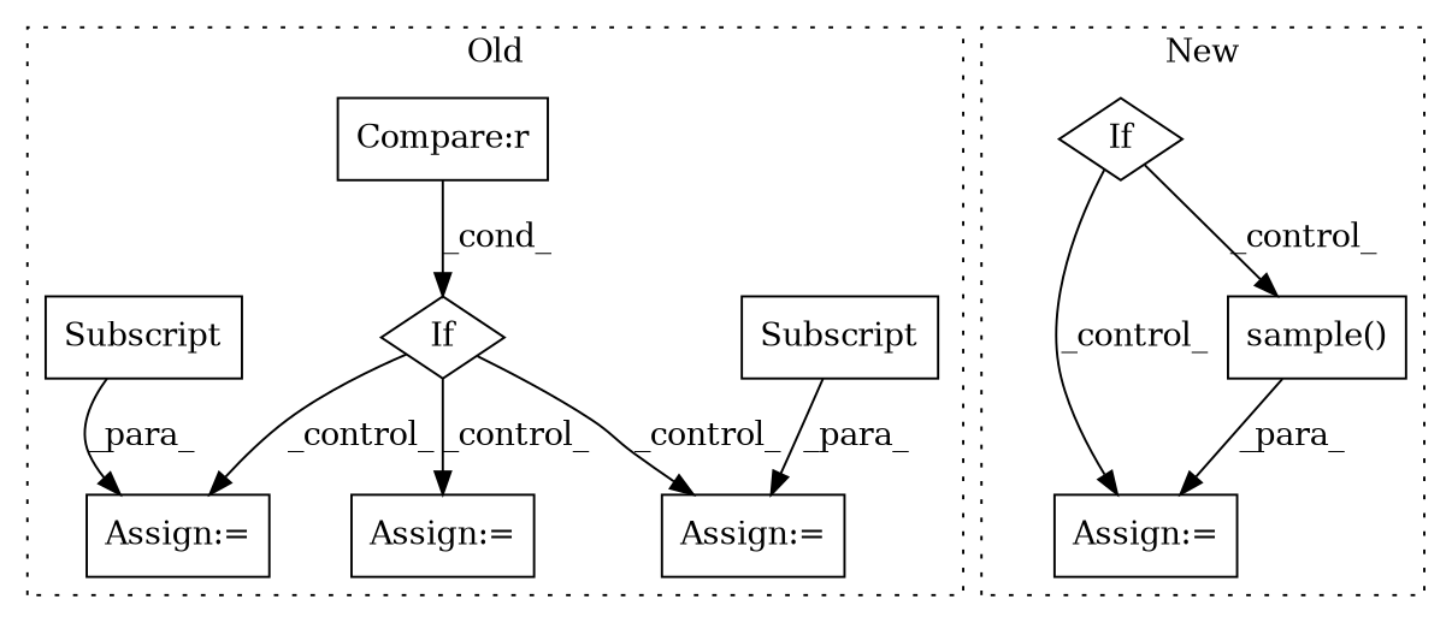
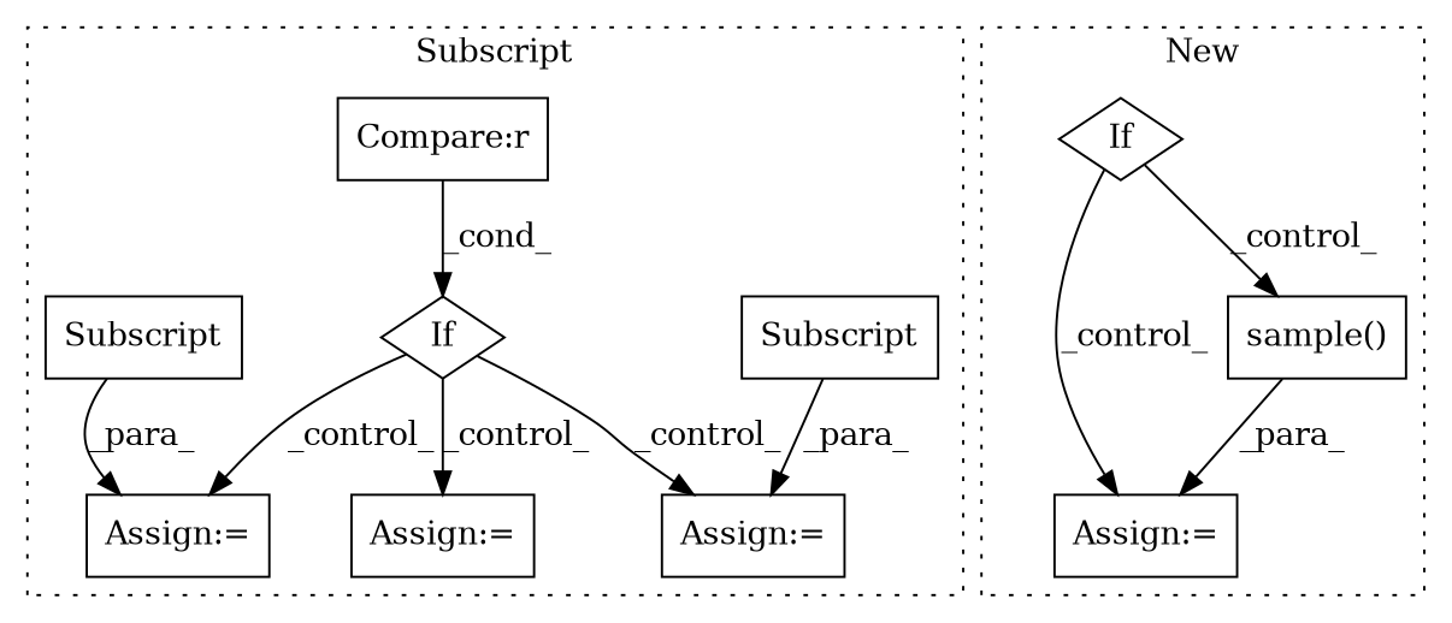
  digraph {
    node [a=68 l=3 shape=box]
    n1 [a=96 label=If s=3067 shape=diamond]
    n2 [a=40 l=21 label="Compare:r" s=3070]
    n3 [label="Assign:=" s=3280]
    n4 [a=63 l="19,0" label=Subscript s="3283,0"]
    n5 [label="Assign:=" s=3320]
    n6 [a=63 l="19,0" label=Subscript s="3323,0"]
    n7 [label="Assign:=" s=3151]
    n8 [a=75 l="28,1" label="sample()" s="3307,3342"]
    n9 [a=96 label=If s=3236 shape=diamond]
    n10 [label="Assign:=" s=3304]
    subgraph cluster_1 {
-     label=Old
+     label=Subscript
      style=dotted
      n1
      n2
      n3
      n4
      n5
      n6
      n7
    }
    subgraph cluster_2 {
      label=New
      style=dotted
      n8
      n9
      n10
    }
    n1 -> n3 [label=_control_]
    n1 -> n5 [label=_control_]
    n1 -> n7 [label=_control_]
    n2 -> n1 [label=_cond_]
    n4 -> n3 [label=_para_]
    n6 -> n5 [label=_para_]
    n8 -> n10 [label=_para_]
    n9 -> n8 [label=_control_]
    n9 -> n10 [label=_control_]
  }
